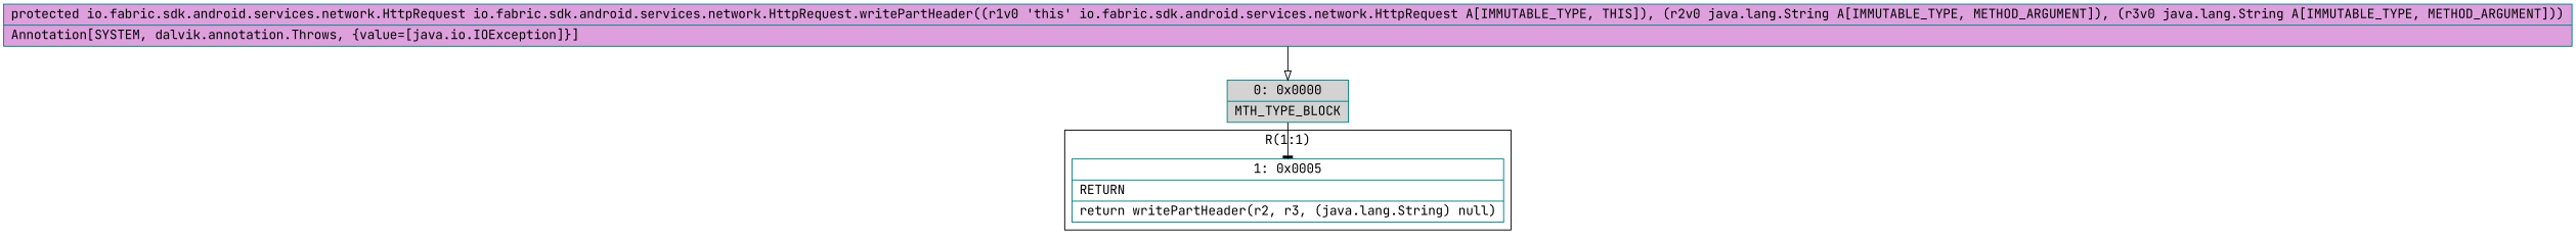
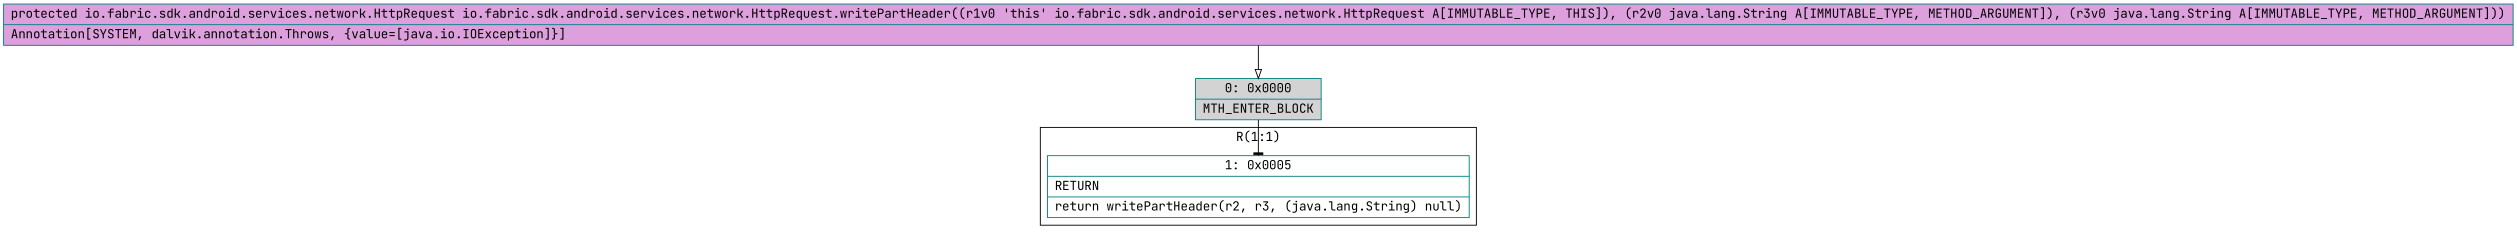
  digraph {
    fontname="JetBrains Mono"
    node [color=teal shape=record style=filled fontname="JetBrains Mono"]
    edge [fontname="JetBrains Mono"]
    n1 [label="{1\:\ 0x0005|RETURN\l|return writePartHeader(r2, r3, (java.lang.String) null)\l}" fillcolor=white]
-   n2 [label="{0\:\ 0x0000|MTH_TYPE_BLOCK\l}" fillcolor=lightgrey]
+   n2 [label="{0\:\ 0x0000|MTH_ENTER_BLOCK\l}" fillcolor=lightgrey]
    n3 [label="{protected io.fabric.sdk.android.services.network.HttpRequest io.fabric.sdk.android.services.network.HttpRequest.writePartHeader((r1v0 'this' io.fabric.sdk.android.services.network.HttpRequest A[IMMUTABLE_TYPE, THIS]), (r2v0 java.lang.String A[IMMUTABLE_TYPE, METHOD_ARGUMENT]), (r3v0 java.lang.String A[IMMUTABLE_TYPE, METHOD_ARGUMENT]))  | Annotation[SYSTEM, dalvik.annotation.Throws, \{value=[java.io.IOException]\}]\l}" fillcolor=plum]
    subgraph cluster_1 {
      label="R(1:1)"
      n1
    }
    n2 -> n1 [arrowhead=tee]
    n3 -> n2 [arrowhead=onormal]
  }
